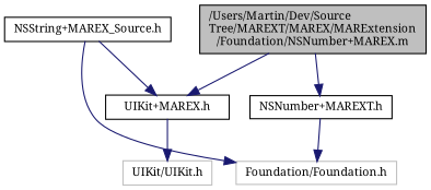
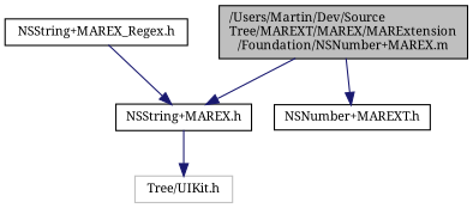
  digraph {
    fontname="Noto Serif"
    node [color=black fillcolor=white fontname="Noto Serif" fontsize=10 shape=record style=filled]
    edge [color=midnightblue fontname="Noto Serif" fontsize=10 labelfontname=Helvetica labelfontsize=10 style=solid]
    n1 [fillcolor=grey75 fontcolor=black height=0.2 label="/Users/Martin/Dev/Source\lTree/MAREXT/MAREX/MARExtension\l/Foundation/NSNumber+MAREX.m" width=0.4]
    n2 [height=0.2 label="NSNumber+MAREXT.h" width=0.4]
-   n3 [height=0.2 label="UIKit+MAREX.h" width=0.4]
-   n4 [color=grey75 height=0.2 label="Foundation/Foundation.h" width=0.4]
-   n5 [color=grey75 height=0.2 label="UIKit/UIKit.h" width=0.4]
-   n6 [height=0.2 label="NSString+MAREX_Source.h" width=0.4]
+   n3 [height=0.2 label="NSString+MAREX.h" width=0.4]
+   n5 [color=grey75 height=0.2 label="Tree/UIKit.h" width=0.4]
+   n6 [height=0.2 label="NSString+MAREX_Regex.h" width=0.4]
    n1 -> n2
    n1 -> n3
-   n2 -> n4
    n3 -> n5
    n6 -> n3
-   n6 -> n4
  }
